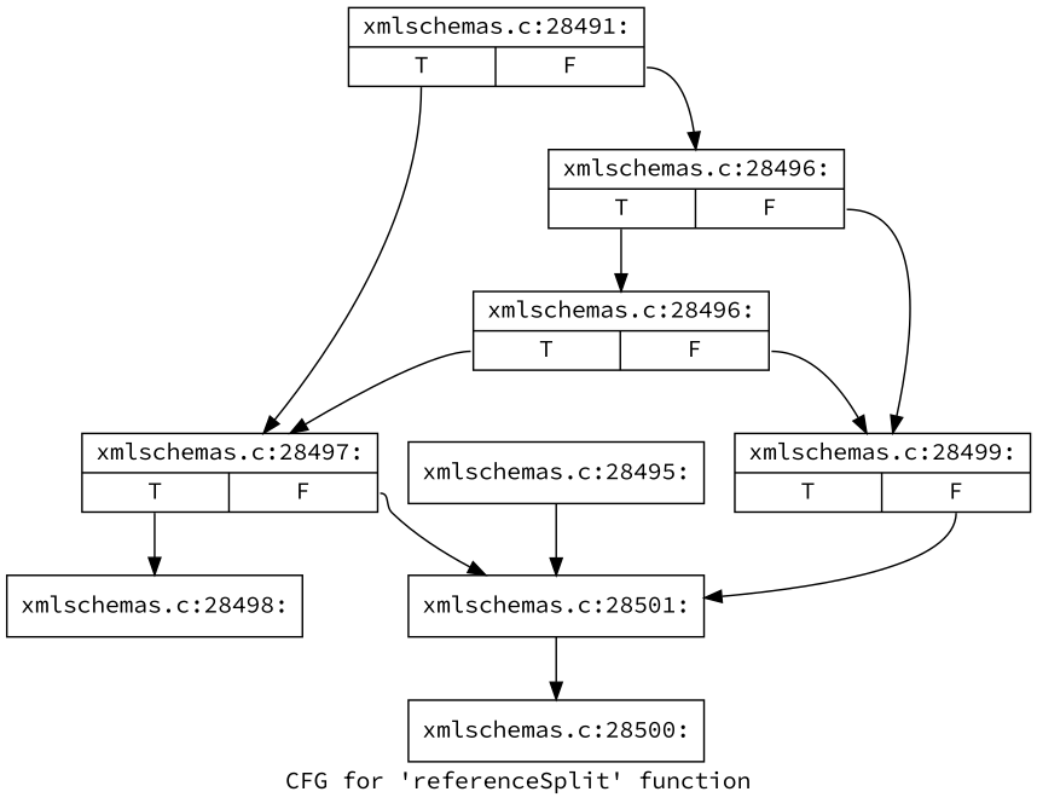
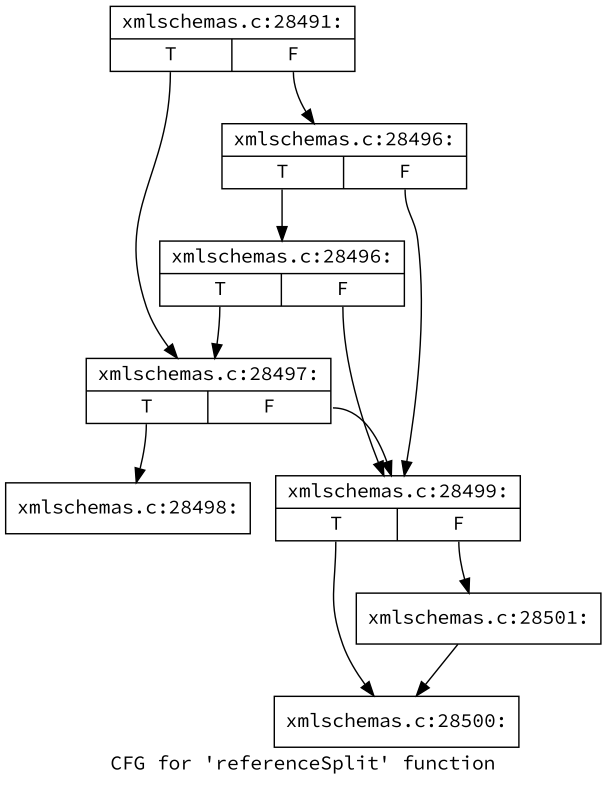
  digraph {
    fontname="Source Code Pro"
    label="CFG for 'referenceSplit' function"
    node [fontname="Source Code Pro" shape=record]
    edge [fontname="Source Code Pro" tailport=s0]
    n1 [label="{xmlschemas.c:28491:|{<s0>T|<s1>F}}"]
    n2 [label="{xmlschemas.c:28496:|{<s0>T|<s1>F}}"]
    n3 [label="{xmlschemas.c:28497:|{<s0>T|<s1>F}}"]
-   n4 [label="{xmlschemas.c:28495:}"]
    n5 [label="{xmlschemas.c:28501:}"]
    n6 [label="{xmlschemas.c:28496:|{<s0>T|<s1>F}}"]
    n7 [label="{xmlschemas.c:28499:|{<s0>T|<s1>F}}"]
    n8 [label="{xmlschemas.c:28500:}"]
    n9 [label="{xmlschemas.c:28498:}"]
    n1 -> n2 [tailport=s1]
    n1 -> n3
    n2 -> n6
    n2 -> n7 [tailport=s1]
-   n3 -> n5 [tailport=s1]
+   n3 -> n7 [tailport=s1]
    n3 -> n9
-   n4 -> n5
    n5 -> n8
    n6 -> n3
    n6 -> n7 [tailport=s1]
    n7 -> n5 [tailport=s1]
+   n7 -> n8
  }
